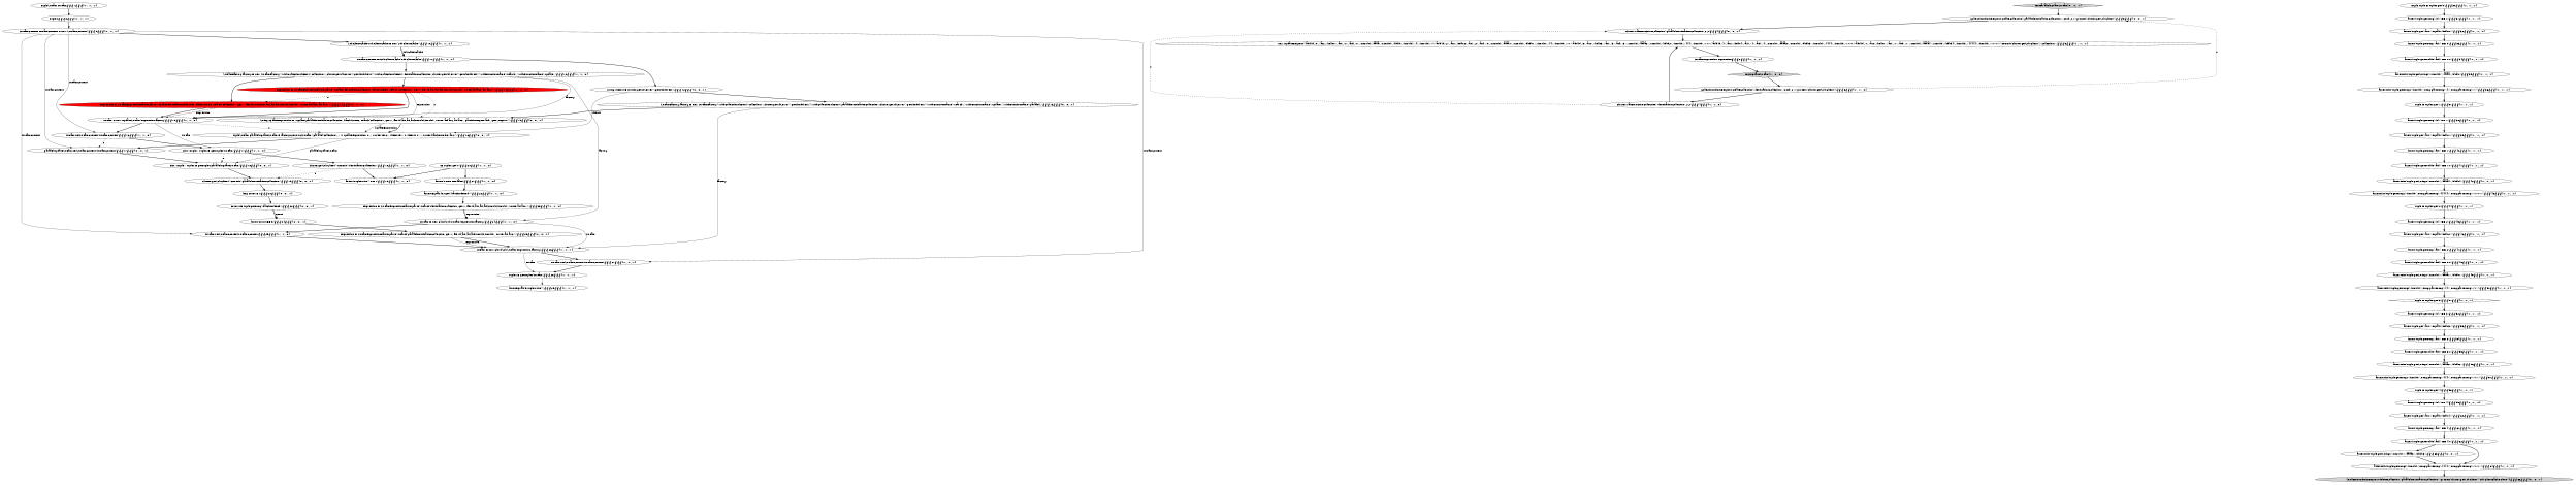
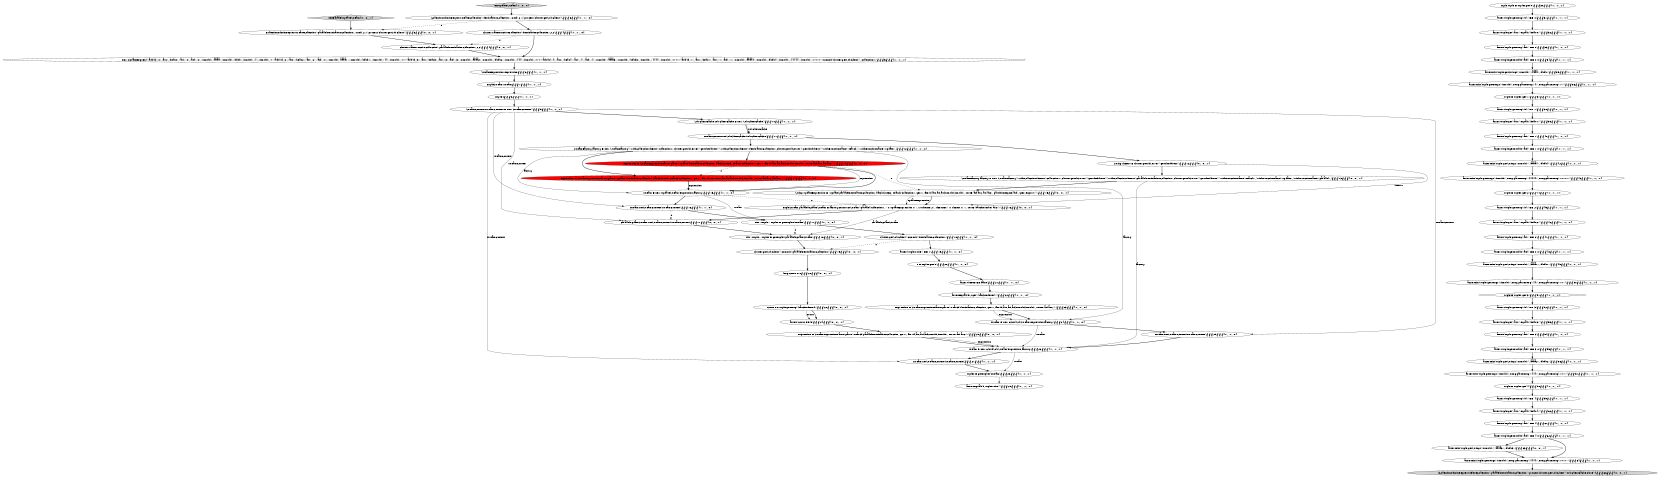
  digraph {
    node [fillcolor=white shape=ellipse style=filled]
    edge [style=bold]
    n1 [label="String updateExpression = \"update(parallelDestinationCollection, batchSize=2, search(collection1, q=*:*, fl=\"id,a_s,a_i,a_f,s_multi,i_multi\", sort=\"a_f asc, a_i asc\", partitionKeys=\"a_f\", qt=\"/export\"))\"@@@15@@@['0', '0', '1']"]
    n2 [label="TupleStream parallelUpdateStream = factory.constructStream(\"parallel(collection1, \" + updateExpression + \", workers=\"2\", zkHost=\"\" + zkHost + \"\", sort=\"batchNumber asc\")\")@@@16@@@['0', '0', '1']"]
    n3 [label="List<Tuple> tuples = getTuples(parallelUpdateStream)@@@18@@@['0', '0', '1']"]
    n4 [label="parallelUpdateStream.setStreamContext(streamContext)@@@17@@@['0', '0', '1']"]
    n5 [label="assert(count == 5)@@@24@@@['0', '0', '1']"]
    n6 [label="expression = StreamExpressionParser.parse(\"search(parallelDestinationCollection, q=*:*, fl=\"id,a_s,a_i,a_f,s_multi,i_multi\", sort=\"a_i asc\")\")@@@25@@@['0', '0', '1']"]
    n7 [label="stream = new CloudSolrStream(expression,factory)@@@26@@@['1', '1', '1']"]
    n8 [label="cluster.getSolrClient().commit(\"parallelDestinationCollection\")@@@19@@@['0', '0', '1']"]
    n9 [label="long count = 0@@@20@@@['0', '0', '1']"]
    n10 [label="assertEquals(5,t.get(\"batchIndexed\"))@@@22@@@['1', '1', '0']"]
    n11 [label="expression = StreamExpressionParser.parse(\"search(destinationCollection, q=*:*, fl=\"id,a_s,a_i,a_f,s_multi,i_multi\", sort=\"a_i asc\")\")@@@23@@@['1', '1', '0']"]
    n12 [label="stream = new CloudSolrStream(expression,factory)@@@24@@@['1', '1', '0']"]
    n13 [label="stream.setStreamContext(streamContext)@@@25@@@['1', '1', '0']"]
    n14 [label="tuples = getTuples(stream)@@@28@@@['1', '1', '1']"]
    n15 [label="stream.setStreamContext(streamContext)@@@27@@@['1', '1', '1']"]
    n16 [fillcolor=lightgray label="testParallelUpdateStream['0', '0', '1']" shape=diamond]
    n17 [label="CollectionAdminRequest.createCollection(\"parallelDestinationCollection\",\"conf\",2,1).process(cluster.getSolrClient())@@@3@@@['0', '0', '1']"]
    n18 [label="cluster.waitForActiveCollection(\"parallelDestinationCollection\",2,2)@@@4@@@['0', '0', '1']"]
    n19 [label="StreamFactory factory = new StreamFactory().withCollectionZkHost(\"collection1\",cluster.getZkServer().getZkAddress()).withCollectionZkHost(\"destinationCollection\",cluster.getZkServer().getZkAddress()).withFunctionName(\"search\",).withFunctionName(\"update\",)@@@12@@@['1', '1', '0']"]
    n20 [fillcolor=red label="expression = StreamExpressionParser.parse(\"update(destinationCollection, batchSize=5, search(collection1, q=*:*, fl=\"id,a_s,a_i,a_f,s_multi,i_multi\", sort=\"a_f asc, a_i asc\"))\")@@@14@@@['1', '0', '0']"]
    n21 [label="stream = new UpdateStream(expression,factory)@@@15@@@['1', '1', '0']"]
    n22 [fillcolor=red label="expression = StreamExpressionParser.parse(\"update(destinationCollection, batchSize=5, search(collection1, q=*:*, fl=\"id,_version_,a_s,a_i,a_f,s_multi,i_multi\", sort=\"a_f asc, a_i asc\"))\")@@@14@@@['0', '1', '0']"]
    n23 [label="List<Tuple> tuples = getTuples(stream)@@@17@@@['1', '1', '0']"]
    n24 [label="stream.setStreamContext(streamContext)@@@16@@@['1', '1', '0']"]
    n25 [label="assertEquals(5,tuples.size())@@@29@@@['1', '1', '1']"]
    n26 [label="assert(tuple.getDouble(\"a_f\") == 3.0)@@@55@@@['1', '1', '1']"]
    n27 [label="assertList(tuple.getStrings(\"s_multi\"),\"aaaa2\",\"bbbb2\")@@@56@@@['1', '1', '1']"]
    n28 [label="assertList(tuple.getLongs(\"i_multi\"),Long.parseLong(\"444\"),Long.parseLong(\"777\"))@@@57@@@['1', '1', '1']"]
    n29 [label="t = tuples.get(0)@@@20@@@['1', '1', '0']"]
    n30 [label="assert(t.EOF == false)@@@21@@@['1', '1', '0']"]
    n31 [label="tuple = tuples.get(4)@@@58@@@['1', '1', '1']"]
    n32 [label="assert(tuple.getLong(\"id\") == 4)@@@59@@@['1', '1', '1']"]
    n33 [label="assert(tuple.get(\"a_s\").equals(\"hello4\"))@@@60@@@['1', '1', '1']"]
    n34 [fillcolor=lightgray label="{CollectionAdminRequest.deleteCollection(\"parallelDestinationCollection\").process(cluster.getSolrClient())solrClientCache.close()}@@@66@@@['0', '0', '1']"]
    n35 [label="assertList(tuple.getStrings(\"s_multi\"),\"aaaa1\",\"bbbb1\")@@@49@@@['1', '1', '1']"]
    n36 [label="assertList(tuple.getLongs(\"i_multi\"),Long.parseLong(\"44\"),Long.parseLong(\"77\"))@@@50@@@['1', '1', '1']"]
    n37 [label="tuple = tuples.get(3)@@@51@@@['1', '1', '1']" shape=diamond]
    n38 [label="cluster.getSolrClient().commit(\"destinationCollection\")@@@18@@@['1', '1', '0']"]
    n39 [label="cluster.waitForActiveCollection(\"destinationCollection\",2,2)@@@4@@@['1', '1', '0']"]
    n40 [label="new UpdateRequest().add(id,\"0\",\"a_s\",\"hello0\",\"a_i\",\"0\",\"a_f\",\"0\",\"s_multi\",\"aaaa\",\"s_multi\",\"bbbb\",\"i_multi\",\"4\",\"i_multi\",\"7\").add(id,\"2\",\"a_s\",\"hello2\",\"a_i\",\"2\",\"a_f\",\"0\",\"s_multi\",\"aaaa1\",\"s_multi\",\"bbbb1\",\"i_multi\",\"44\",\"i_multi\",\"77\").add(id,\"3\",\"a_s\",\"hello3\",\"a_i\",\"3\",\"a_f\",\"3\",\"s_multi\",\"aaaa2\",\"s_multi\",\"bbbb2\",\"i_multi\",\"444\",\"i_multi\",\"777\").add(id,\"4\",\"a_s\",\"hello4\",\"a_i\",\"4\",\"a_f\",\"4\",\"s_multi\",\"aaaa3\",\"s_multi\",\"bbbb3\",\"i_multi\",\"4444\",\"i_multi\",\"7777\").add(id,\"1\",\"a_s\",\"hello1\",\"a_i\",\"1\",\"a_f\",\"1\",\"s_multi\",\"aaaa4\",\"s_multi\",\"bbbb4\",\"i_multi\",\"44444\",\"i_multi\",\"77777\").commit(cluster.getSolrClient(),\"collection1\")@@@5@@@['1', '1', '1']"]
    n41 [label="StreamExpression expression@@@6@@@['1', '1', '1']"]
    n42 [label="String zkHost = cluster.getZkServer().getZkAddress()@@@12@@@['0', '0', '1']"]
    n43 [label="StreamFactory factory = new StreamFactory().withCollectionZkHost(\"collection1\",cluster.getZkServer().getZkAddress()).withCollectionZkHost(\"parallelDestinationCollection\",cluster.getZkServer().getZkAddress()).withFunctionName(\"search\",).withFunctionName(\"update\",).withFunctionName(\"parallel\",)@@@13@@@['0', '0', '1']"]
    n44 [label="TupleStream stream@@@7@@@['1', '1', '1']"]
    n45 [label="Tuple t@@@8@@@['1', '1', '1']"]
    n46 [label="assert(tuple.getLong(\"a_i\") == 2)@@@47@@@['1', '1', '1']"]
    n47 [label="assert(tuple.getDouble(\"a_f\") == 0.0)@@@48@@@['1', '1', '1']"]
    n48 [label="CollectionAdminRequest.createCollection(\"destinationCollection\",\"conf\",2,1).process(cluster.getSolrClient())@@@3@@@['1', '1', '0']"]
    n49 [label="assert(tuple.getLong(\"a_i\") == 3)@@@54@@@['1', '1', '1']"]
    n50 [label="assert(tuple.get(\"a_s\").equals(\"hello1\"))@@@39@@@['1', '1', '1']"]
    n51 [label="assert(tuple.getLong(\"a_i\") == 1)@@@40@@@['1', '1', '1']"]
    n52 [label="assert(tuple.getDouble(\"a_f\") == 1.0)@@@41@@@['1', '1', '1']"]
    n53 [label="assert(tuple.getDouble(\"a_f\") == 0.0)@@@34@@@['1', '1', '1']"]
    n54 [label="assertList(tuple.getStrings(\"s_multi\"),\"aaaa\",\"bbbb\")@@@35@@@['1', '1', '1']"]
    n55 [label="assertList(tuple.getLongs(\"i_multi\"),Long.parseLong(\"4\"),Long.parseLong(\"7\"))@@@36@@@['1', '1', '1']"]
    n56 [label="StreamContext streamContext = new StreamContext()@@@9@@@['1', '1', '1']"]
    n57 [label="SolrClientCache solrClientCache = new SolrClientCache()@@@10@@@['1', '1', '1']"]
    n58 [label="streamContext.setSolrClientCache(solrClientCache)@@@11@@@['1', '1', '1']"]
    n59 [label="assert(tuple.getLong(\"id\") == 3)@@@52@@@['1', '1', '1']"]
    n60 [label="assert(tuple.get(\"a_s\").equals(\"hello3\"))@@@53@@@['1', '1', '1']"]
    n61 [label="assertList(tuple.getStrings(\"s_multi\"),\"aaaa3\",\"bbbb3\")@@@63@@@['0', '0', '1']"]
    n62 [label="assertList(tuple.getLongs(\"i_multi\"),Long.parseLong(\"4444\"),Long.parseLong(\"7777\"))@@@64@@@['1', '1', '1']"]
    n63 [label="assert(tuple.getLong(\"id\") == 0)@@@31@@@['1', '1', '1']"]
    n64 [label="assert(tuple.get(\"a_s\").equals(\"hello0\"))@@@32@@@['1', '1', '1']"]
    n65 [label="assert(tuple.getLong(\"a_i\") == 0)@@@33@@@['1', '1', '1']"]
    n66 [label="assert(tuple.getLong(\"id\") == 1)@@@38@@@['1', '1', '1']"]
    n67 [label="assert(tuple.getLong(\"id\") == 2)@@@45@@@['1', '1', '1']"]
    n68 [label="assert(tuple.get(\"a_s\").equals(\"hello2\"))@@@46@@@['1', '1', '1']"]
    n69 [label="count += tuple.getLong(\"batchIndexed\")@@@22@@@['0', '0', '1']"]
    n70 [label="assertList(tuple.getLongs(\"i_multi\"),Long.parseLong(\"44444\"),Long.parseLong(\"77777\"))@@@43@@@['1', '1', '1']"]
    n71 [label="tuple = tuples.get(2)@@@44@@@['1', '1', '1']"]
    n72 [label="assert(tuple.getLong(\"a_i\") == 4)@@@61@@@['1', '1', '1']"]
    n73 [label="assert(tuples.size() == 1)@@@19@@@['1', '1', '0']"]
    n74 [label="tuple = tuples.get(1)@@@37@@@['1', '1', '1']"]
    n75 [label="assertList(tuple.getStrings(\"s_multi\"),\"aaaa4\",\"bbbb4\")@@@42@@@['1', '1', '1']"]
    n76 [label="Tuple tuple = tuples.get(0)@@@30@@@['1', '1', '1']"]
    n77 [label="assert(tuple.getDouble(\"a_f\") == 4.0)@@@62@@@['1', '1', '1']"]
    n78 [fillcolor=lightgray label="testUpdateStream['1', '0', '0']" shape=diamond]
    n1 -> n2 [label=updateExpression style=solid]
    n1 -> n2
    n2 -> n3 [label=parallelUpdateStream style=solid]
    n2 -> n4
    n3 -> n8
    n4 -> n3
    n5 -> n6
    n6 -> n7
    n6 -> n7 [label=expression style=solid]
    n7 -> n14 [label=stream style=solid]
    n7 -> n15
    n8 -> n9
    n9 -> n69
    n10 -> n11
    n11 -> n12
    n11 -> n12 [label=expression style=solid]
    n12 -> n7 [label=stream style=solid]
    n12 -> n13
    n13 -> n7
    n14 -> n25 [style=solid]
    n15 -> n14
    n16 -> n17
    n17 -> n18
    n18 -> n40
    n19 -> n12 [label=factory style=solid]
    n19 -> n20
    n19 -> n21 [label=factory style=solid]
    n19 -> n22
    n20 -> n1 [label=0 style=dashed]
    n20 -> n21 [label=expression style=solid]
    n20 -> n21
    n20 -> n22 [label=0 style=dashed]
    n21 -> n2 [label=0 style=dashed]
    n21 -> n23 [label=stream style=solid]
    n21 -> n24
    n22 -> n21 [label=expression style=solid]
    n22 -> n21
    n23 -> n3 [label=0 style=dashed]
    n23 -> n38
    n24 -> n4 [label=0 style=dashed]
    n24 -> n23
    n26 -> n27
    n27 -> n28
    n28 -> n31
    n29 -> n30
    n30 -> n10
    n31 -> n32
    n32 -> n33
    n33 -> n72
    n35 -> n36
    n36 -> n37
    n37 -> n59
    n38 -> n8 [label=0 style=dashed]
    n38 -> n73
    n39 -> n18 [label=0 style=dashed]
    n39 -> n40
    n40 -> n41
-   n41 -> n78
+   n41 -> n44
    n42 -> n2 [label=zkHost style=solid]
    n42 -> n43
    n43 -> n1
    n43 -> n7 [label=factory style=solid]
    n44 -> n45
    n45 -> n56
    n46 -> n47
    n47 -> n35
    n48 -> n17 [label=0 style=dashed]
    n48 -> n39
    n49 -> n26
    n50 -> n51
    n51 -> n52
    n52 -> n75
    n53 -> n54
    n54 -> n55
    n55 -> n74
    n56 -> n4 [label=streamContext style=solid]
    n56 -> n13 [label=streamContext style=solid]
    n56 -> n15 [label=streamContext style=solid]
    n56 -> n24 [label=streamContext style=solid]
    n56 -> n57
    n57 -> n58 [label=solrClientCache style=solid]
    n57 -> n58
    n58 -> n19
    n58 -> n42
    n59 -> n60
    n60 -> n49
    n61 -> n62
    n62 -> n34
    n63 -> n64
    n64 -> n65
    n65 -> n53
    n66 -> n50
    n67 -> n68
    n68 -> n46
    n69 -> n5
    n69 -> n5 [label=count style=solid]
    n70 -> n71
    n71 -> n67
    n72 -> n77
-   n29 -> n73
+   n73 -> n29
    n74 -> n66
    n75 -> n70
    n76 -> n63
    n77 -> n61
    n77 -> n62
    n78 -> n48
  }
